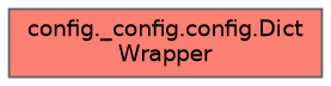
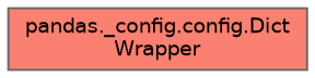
  digraph {
    rankdir=LR
-   n1 [color=grey40 fillcolor=salmon fontname=Helvetica fontsize=10 height=0.2 label="config._config.config.Dict\lWrapper" shape=box style=filled width=0.4]
+   n1 [color=grey40 fillcolor=salmon fontname=Helvetica fontsize=10 height=0.2 label="pandas._config.config.Dict\lWrapper" shape=box style=filled width=0.4]
  }
